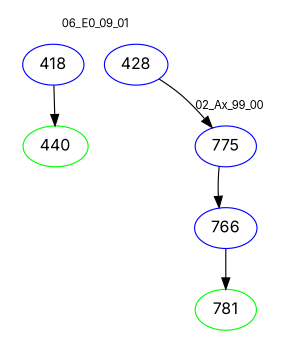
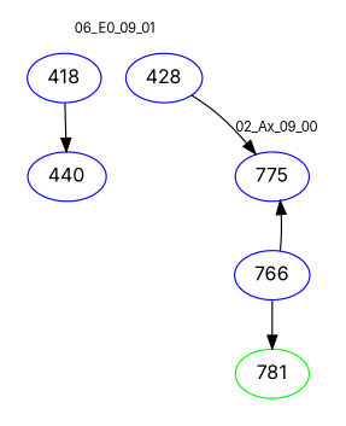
  digraph {
    fontname=Inter
    node [color=blue fontname=Inter]
    edge [color=black fontname=Inter]
    n1 [label=775]
    n2 [label=766]
    n3 [color=green label=781]
    n4 [label=428]
    n5 [label=418]
-   n6 [color=green label=440]
+   n6 [label=440]
    subgraph cluster_1 {
      color=white
      fontsize=10
-     label="02_Ax_99_00"
+     label="02_Ax_09_00"
      n1
      n2
      n3
    }
    subgraph cluster_2 {
      color=white
      fontsize=10
      label="06_E0_09_01"
      n4
      n5
      n6
    }
-   n1 -> n2
+   n2 -> n1
    n2 -> n3
    n4 -> n1
    n5 -> n6
  }
